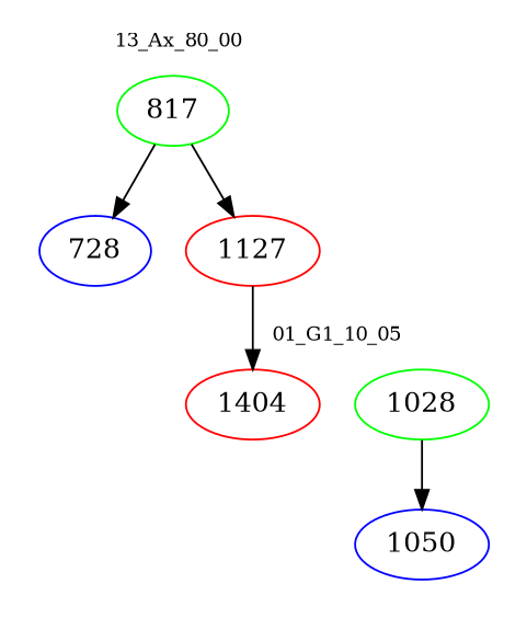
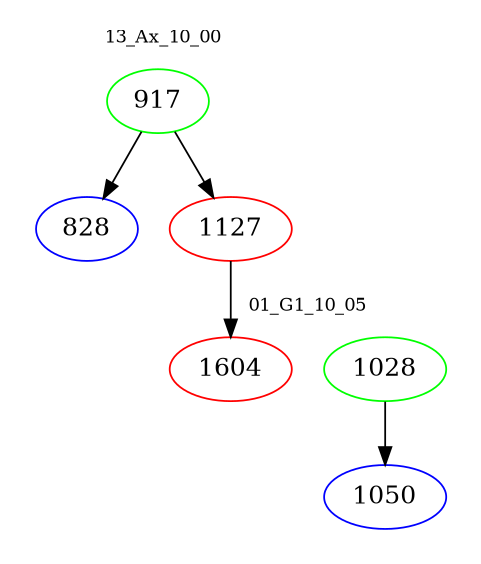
  digraph {
    node [color=green]
    edge [color=black]
-   n1 [label=817]
-   n2 [color=blue label=728]
+   n1 [label=917]
+   n2 [color=blue label=828]
    n3 [color=red label=1127]
    n4 [label=1028]
    n5 [color=blue label=1050]
-   n6 [color=red label=1404]
+   n6 [color=red label=1604]
    subgraph cluster_1 {
      color=white
      fontsize=10
-     label="13_Ax_80_00"
+     label="13_Ax_10_00"
      n1
      n2
      n3
    }
    subgraph cluster_2 {
      color=white
      fontsize=10
      label="01_G1_10_05"
      n4
      n5
      n6
    }
    n1 -> n2
    n1 -> n3
    n3 -> n6
    n4 -> n5
  }
